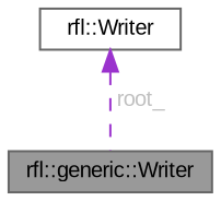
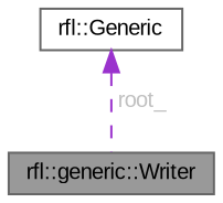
  digraph {
    fontname="Liberation Sans"
    node [color=gray40 fontname="Liberation Sans" fontsize=10 shape=box style=filled]
    n1 [fillcolor=grey60 fontcolor=black height=0.2 label="rfl::generic::Writer" width=0.4]
-   n2 [fillcolor=white height=0.2 label="rfl::Writer" width=0.4]
+   n2 [fillcolor=white height=0.2 label="rfl::Generic" width=0.4]
    n2 -> n1 [color=darkorchid3 dir=back fontcolor=grey fontname="Liberation Sans" fontsize=10 label=" root_" labelfontname=Helvetica labelfontsize=10 style=dashed]
  }
